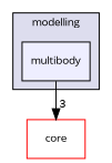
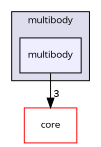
  digraph {
    compound=true
    fontname="Open Sans"
    node [fontname="Open Sans" fontsize=10 shape=box]
    n1 [fillcolor="#eeeeff" label=multibody pencolor=black style=filled]
    n2 [color=red label=core]
    subgraph cluster_1 {
      bgcolor="#ddddee"
      fontsize=10
-     label=modelling
+     label=multibody
      pencolor=black
      n1
    }
    n1 -> n2 [headlabel=3 labeldistance=1.5 labelfontname=Helvetica labelfontsize=10 fontname="Open Sans"]
  }
